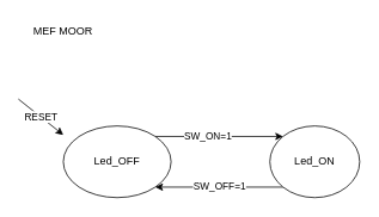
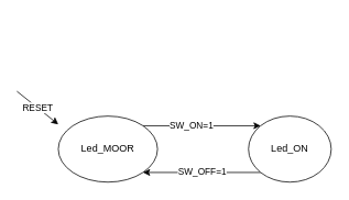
  <mxCell id="0" />
  <mxCell id="1" parent="0" />
  <mxCell id="2" style="edgeStyle=none;html=1;exitX=1;exitY=0;exitDx=0;exitDy=0;entryX=0;entryY=0;entryDx=0;entryDy=0;" parent="1" source="4" target="8" edge="1"><mxGeometry relative="1" as="geometry" /></mxCell>
  <mxCell id="3" value="SW_ON=1" style="edgeLabel;html=1;align=center;verticalAlign=middle;resizable=0;points=[];" parent="2" vertex="1" connectable="0"><mxGeometry x="-0.179" y="1" relative="1" as="geometry"><mxPoint as="offset" /></mxGeometry></mxCell>
- <mxCell id="4" value="Led_OFF" style="ellipse;whiteSpace=wrap;html=1;" parent="1" vertex="1"><mxGeometry x="70" y="140" width="120" height="80" as="geometry" /></mxCell>
+ <mxCell id="4" value="Led_MOOR" style="ellipse;whiteSpace=wrap;html=1;" parent="1" vertex="1"><mxGeometry x="70" y="140" width="120" height="80" as="geometry" /></mxCell>
  <mxCell id="5" value="RESET" style="endArrow=classic;html=1;" parent="1" edge="1"><mxGeometry width="50" height="50" relative="1" as="geometry"><mxPoint x="20" y="110" as="sourcePoint" /><mxPoint x="70" y="150" as="targetPoint" /></mxGeometry></mxCell>
- <mxCell id="6" value="MEF MOOR" style="text;html=1;strokeColor=none;fillColor=none;align=center;verticalAlign=middle;whiteSpace=wrap;rounded=0;" parent="1" vertex="1"><mxGeometry x="30" y="20" width="80" height="30" as="geometry" /></mxCell>
  <mxCell id="7" value="SW_OFF=1" style="edgeStyle=none;html=1;exitX=0;exitY=1;exitDx=0;exitDy=0;entryX=1;entryY=1;entryDx=0;entryDy=0;" parent="1" source="8" target="4" edge="1"><mxGeometry relative="1" as="geometry" /></mxCell>
  <mxCell id="8" value="Led_ON" style="ellipse;whiteSpace=wrap;html=1;" parent="1" vertex="1"><mxGeometry x="300" y="140" width="100" height="80" as="geometry" /></mxCell>
